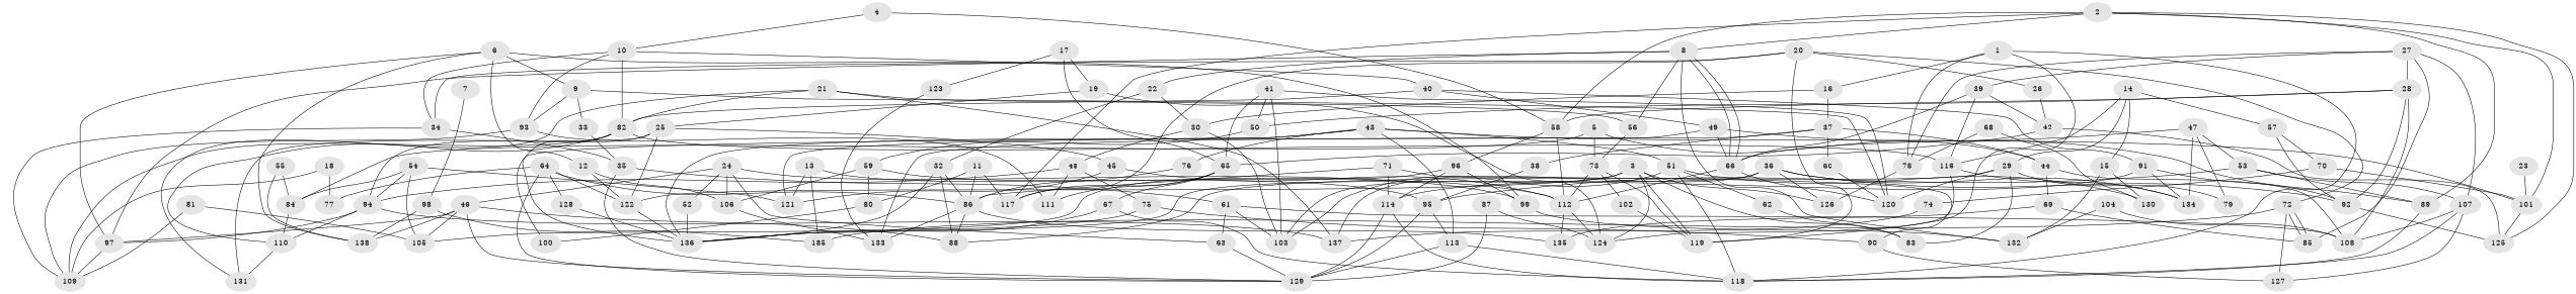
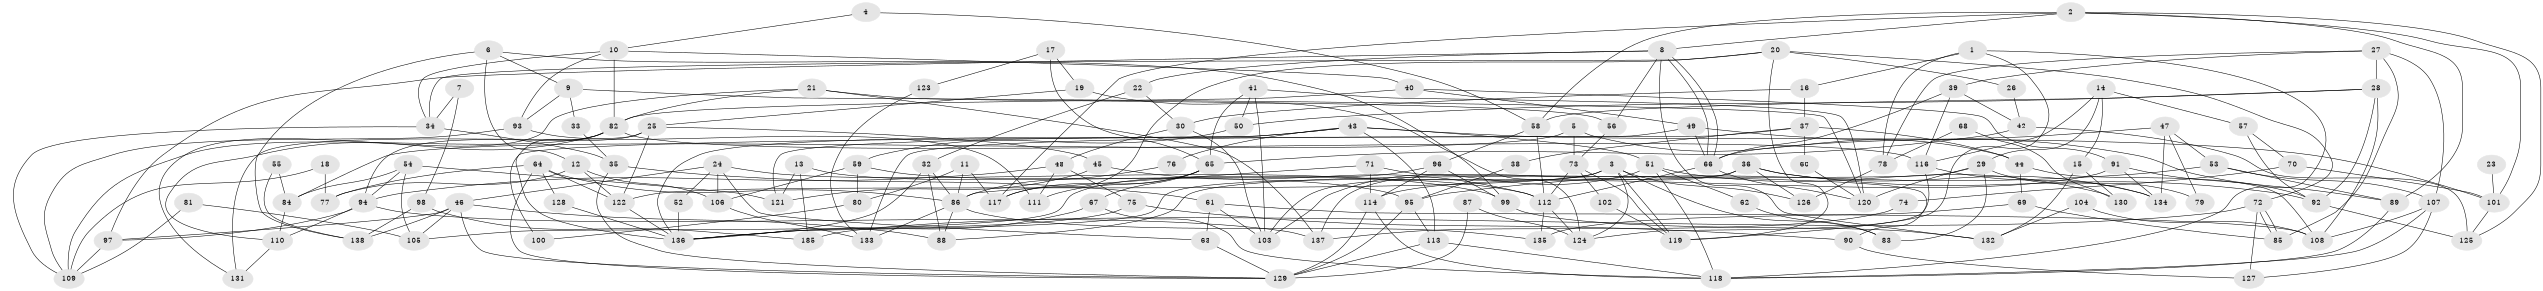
  graph {
    node [color=gray90 style=filled]
    1
    16
    78
    118
    119
    30
    37
    126
    2
    8
    58
    89
    101
    117
    125
    97
    22
    56
    66
    132
    112
    96
    3
    83
    103
    122
    124
    136
    4
    10
    34
    93
    40
    82
    5
    44
    73
    84
    108
    69
    102
    110
    6
    9
    12
    99
    138
    33
    120
    77
    106
    109
    7
    98
    35
    n56 [label=185]
    32
    111
    49
    91
    116
    11
    80
    86
    100
    88
    133
    135
    13
    95
    121
    129
    113
    14
    15
    29
    57
    130
    79
    92
    70
    134
    48
    38
    60
    17
    19
    65
    123
    25
    67
    18
    131
    45
    94
    20
    26
    72
    42
    85
    127
    21
    137
    23
    24
    46
    52
    63
    105
    27
    28
    39
    107
    50
    59
    75
    61
    36
    114
    41
    43
    51
    76
    62
    47
    53
    90
    54
    55
    74
    64
    128
    68
    71
    81
    87
    104
    1 -- 16
    1 -- 78
    1 -- 118
    1 -- 119
    16 -- 30
    16 -- 37
    78 -- 126
    30 -- 103
    30 -- 48
    37 -- 44
    37 -- 133
    37 -- 38
    37 -- 60
    2 -- 8
    2 -- 58
    2 -- 89
    2 -- 101
    2 -- 117
    2 -- 125
    8 -- 97
    8 -- 22
    8 -- 56
    8 -- 66
    8 -- 66
    8 -- 132
    58 -- 112
    58 -- 96
    89 -- 118
    101 -- 125
    97 -- 109
    22 -- 30
    22 -- 32
    56 -- 73
    66 -- 112
    66 -- 120
    112 -- 124
    112 -- 135
    96 -- 99
    96 -- 105
    96 -- 114
    3 -- 119
    3 -- 126
    3 -- 83
    3 -- 103
    3 -- 122
    3 -- 124
    122 -- 136
    4 -- 58
    4 -- 10
    10 -- 34
    10 -- 93
    10 -- 40
    10 -- 82
    34 -- 109
    34 -- 35
    93 -- 109
    93 -- 111
    40 -- 82
    40 -- 49
    40 -- 91
    82 -- 136
    82 -- 110
    82 -- 109
    82 -- 116
    5 -- 44
    5 -- 73
    5 -- 84
    44 -- 108
    44 -- 69
    73 -- 119
    73 -- 112
    73 -- 102
    84 -- 110
    69 -- 135
    69 -- 85
    102 -- 119
    110 -- 131
-   6 -- 97
    6 -- 9
    6 -- 12
    6 -- 99
    6 -- 138
    9 -- 93
    9 -- 33
    9 -- 120
    12 -- 122
+   12 -- 77
    12 -- 106
    99 -- 132
    33 -- 35
    106 -- 133
+   7 -- 34
    7 -- 98
    98 -- 138
    98 -- n56
    35 -- 129
    35 -- 61
    32 -- 136
    32 -- 86
    32 -- 88
    49 -- 89
    49 -- 66
    49 -- 100
    91 -- 92
    91 -- 134
    91 -- 114
    116 -- 124
    116 -- 134
    11 -- 117
    11 -- 80
    11 -- 86
    80 -- 100
    86 -- 88
    86 -- 133
    86 -- 135
    13 -- n56
    13 -- 95
    13 -- 121
    95 -- 129
    95 -- 113
    113 -- 118
    113 -- 129
    14 -- 116
    14 -- 15
    14 -- 29
    14 -- 57
    15 -- 132
    15 -- 130
    29 -- 83
    29 -- 120
    29 -- 88
    29 -- 79
    57 -- 92
    57 -- 70
    92 -- 125
    70 -- 101
    70 -- 74
    48 -- 111
    48 -- 94
    48 -- 75
    38 -- 95
    60 -- 120
    17 -- 19
    17 -- 65
    17 -- 123
    19 -- 124
    19 -- 25
    65 -- 117
    65 -- 111
    65 -- 67
    123 -- 133
    25 -- 122
    25 -- 131
    25 -- 45
    25 -- 94
    67 -- 118
    67 -- 136
    18 -- 77
    18 -- 109
    45 -- 112
    45 -- 121
    94 -- 97
    94 -- 110
    94 -- 137
    20 -- 119
    20 -- 117
    20 -- 34
    20 -- 26
    20 -- 72
    26 -- 42
    72 -- n56
    72 -- 85
    72 -- 85
    72 -- 127
    42 -- 125
    42 -- 65
    21 -- 56
    21 -- 82
    21 -- 131
    21 -- 137
    23 -- 101
    24 -- 99
    24 -- 106
    24 -- 46
    24 -- 52
    24 -- 63
    46 -- 97
    46 -- 138
    46 -- 88
    46 -- 129
    46 -- 105
    52 -- 136
    63 -- 129
    27 -- 78
    27 -- 85
    27 -- 28
    27 -- 39
    27 -- 107
    28 -- 58
    28 -- 108
    28 -- 92
    28 -- 50
    39 -- 66
    39 -- 116
    39 -- 42
    107 -- 118
    107 -- 108
    107 -- 127
    50 -- 59
    59 -- 112
    59 -- 106
    59 -- 80
    75 -- 136
    75 -- 90
    61 -- 103
    61 -- 108
    61 -- 63
    36 -- 126
    36 -- 136
    36 -- 92
    36 -- 134
    36 -- 137
    114 -- 118
    114 -- 129
    41 -- 103
    41 -- 120
    41 -- 65
    41 -- 50
    43 -- 101
    43 -- 136
    43 -- 121
    43 -- 113
    43 -- 51
    43 -- 76
    51 -- 118
    51 -- 103
    51 -- 130
    51 -- 62
    76 -- 86
    62 -- 83
    47 -- 66
    47 -- 79
    47 -- 134
    47 -- 53
    53 -- 89
    53 -- 95
    53 -- 107
    90 -- 127
    54 -- 84
    54 -- 121
    54 -- 94
    54 -- 105
    55 -- 84
    55 -- 138
    74 -- 137
    64 -- 122
    64 -- 77
    64 -- 86
    64 -- 129
    64 -- 128
    128 -- 136
    68 -- 78
    68 -- 130
    71 -- 86
    71 -- 114
    71 -- 90
    81 -- 109
    81 -- 105
    87 -- 124
    87 -- 129
    104 -- 132
    104 -- 108
  }
